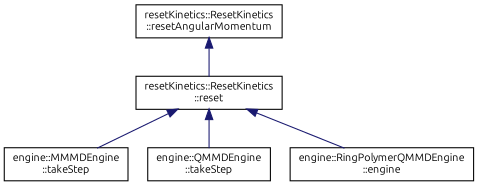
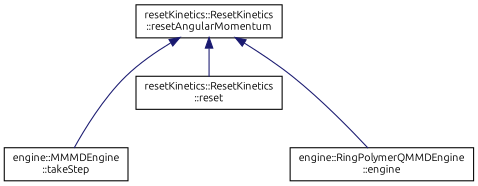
  digraph {
    fontname=Ubuntu
    rankdir=TB
    node [color=black fillcolor=white fontname=Ubuntu fontsize=10 shape=record style=filled]
    edge [color=midnightblue dir=back fontname=Ubuntu fontsize=10 labelfontname=Helvetica labelfontsize=10 style=solid]
    n1 [height=0.2 label="resetKinetics::ResetKinetics\l::resetAngularMomentum" width=0.4]
    n2 [height=0.2 label="resetKinetics::ResetKinetics\l::reset" width=0.4]
    n3 [height=0.2 label="engine::MMMDEngine\l::takeStep" width=0.4]
-   n4 [height=0.2 label="engine::QMMDEngine\l::takeStep" width=0.4]
    n5 [height=0.2 label="engine::RingPolymerQMMDEngine\l::engine" width=0.4]
    n1 -> n2
-   n2 -> n3
-   n2 -> n4
-   n2 -> n5
+   n1 -> n3
+   n1 -> n5
  }
